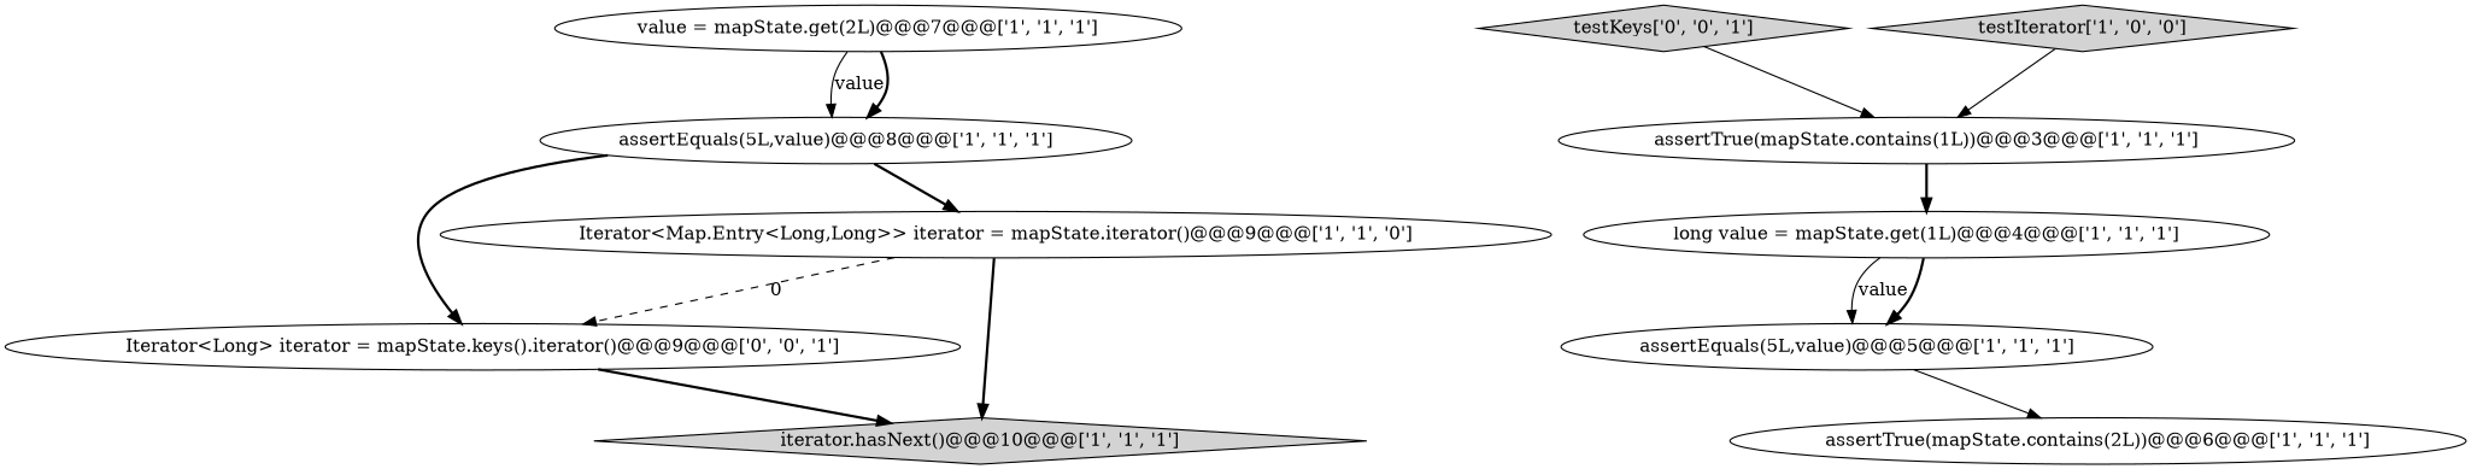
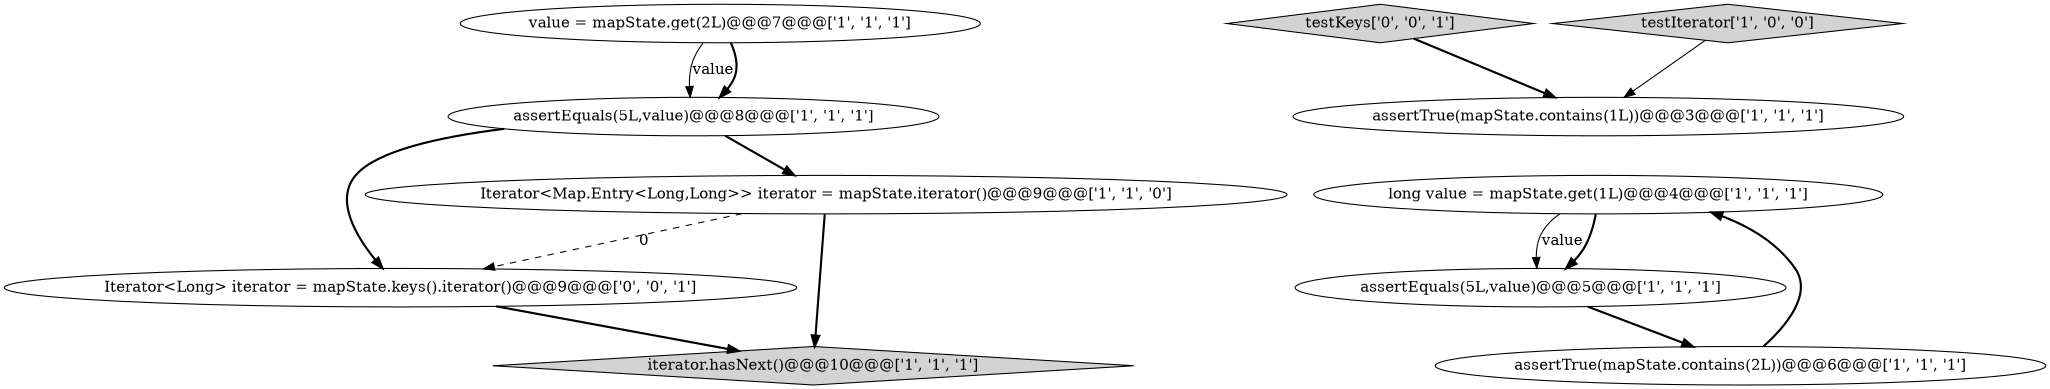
  digraph {
    node [fillcolor=white shape=ellipse style=filled]
    edge [style=bold]
    n1 [label="assertEquals(5L,value)@@@8@@@['1', '1', '1']"]
    n2 [label="Iterator<Long> iterator = mapState.keys().iterator()@@@9@@@['0', '0', '1']"]
    n3 [label="Iterator<Map.Entry<Long,Long>> iterator = mapState.iterator()@@@9@@@['1', '1', '0']"]
    n4 [fillcolor=lightgray label="iterator.hasNext()@@@10@@@['1', '1', '1']" shape=diamond]
    n5 [label="assertTrue(mapState.contains(1L))@@@3@@@['1', '1', '1']"]
    n6 [label="long value = mapState.get(1L)@@@4@@@['1', '1', '1']"]
    n7 [label="assertTrue(mapState.contains(2L))@@@6@@@['1', '1', '1']"]
    n8 [label="value = mapState.get(2L)@@@7@@@['1', '1', '1']"]
    n9 [fillcolor=lightgray label="testKeys['0', '0', '1']" shape=diamond]
    n10 [label="assertEquals(5L,value)@@@5@@@['1', '1', '1']"]
    n11 [fillcolor=lightgray label="testIterator['1', '0', '0']" shape=diamond]
    n1 -> n2
    n1 -> n3
    n2 -> n4
    n3 -> n2 [label=0 style=dashed]
    n3 -> n4
-   n5 -> n6
+   n7 -> n6
    n6 -> n10 [label=value style=solid]
    n6 -> n10
    n8 -> n1 [label=value style=solid]
    n8 -> n1
-   n9 -> n5 [style=solid]
-   n10 -> n7 [style=solid]
+   n9 -> n5
+   n10 -> n7
    n11 -> n5 [style=solid]
  }
